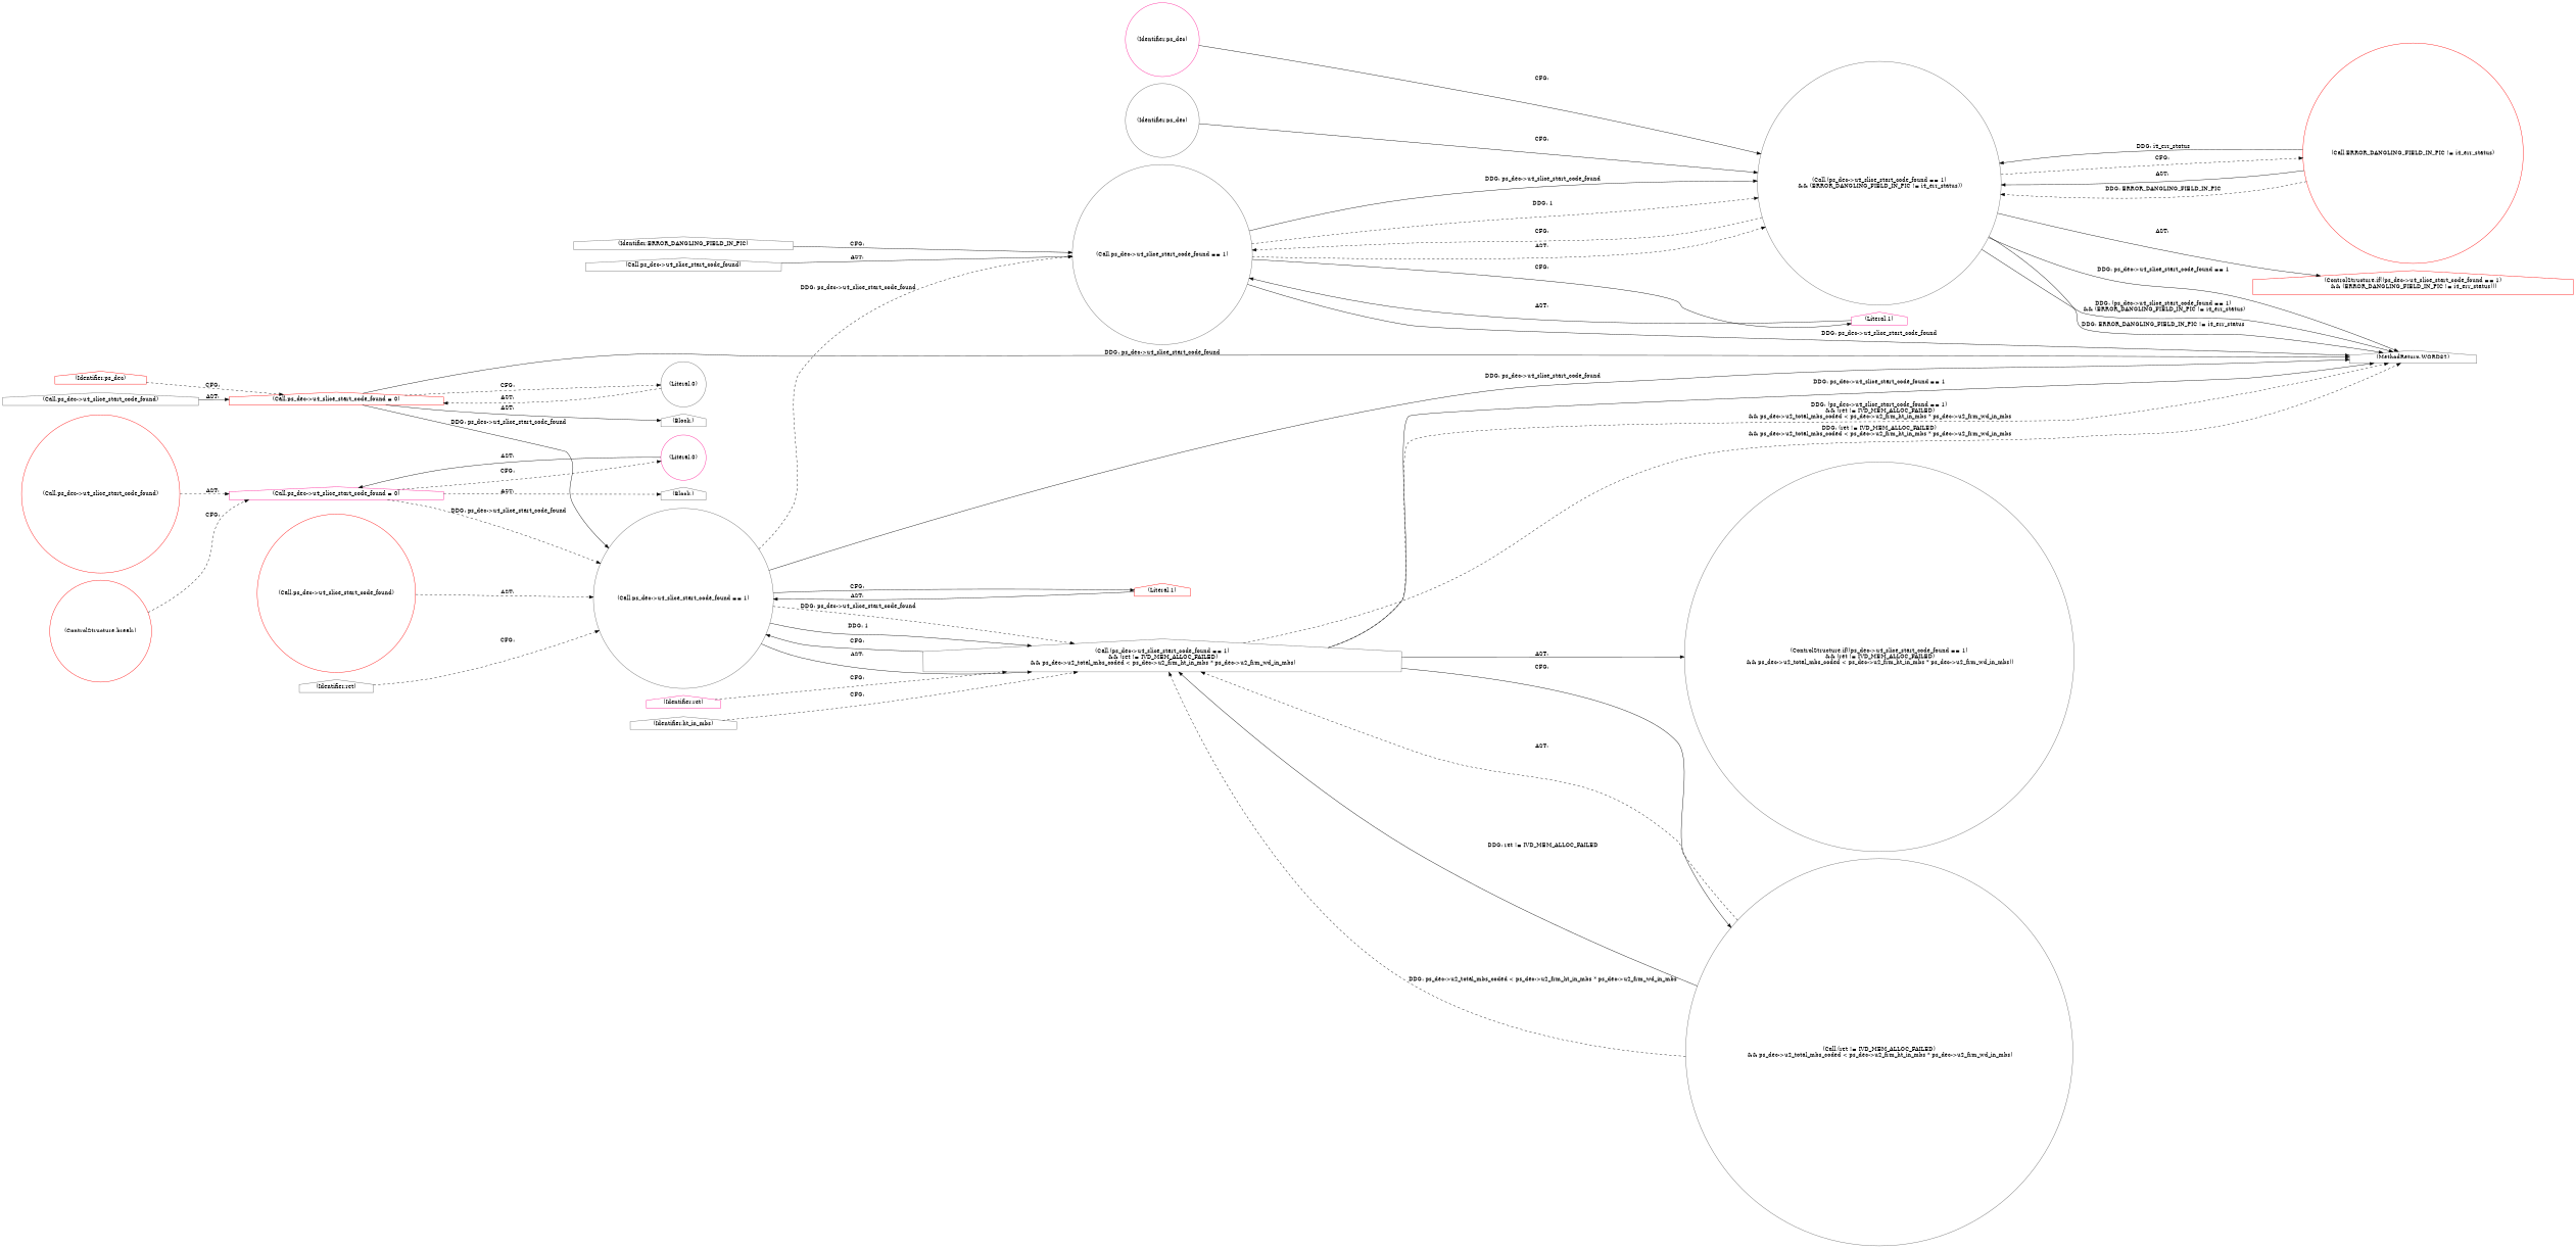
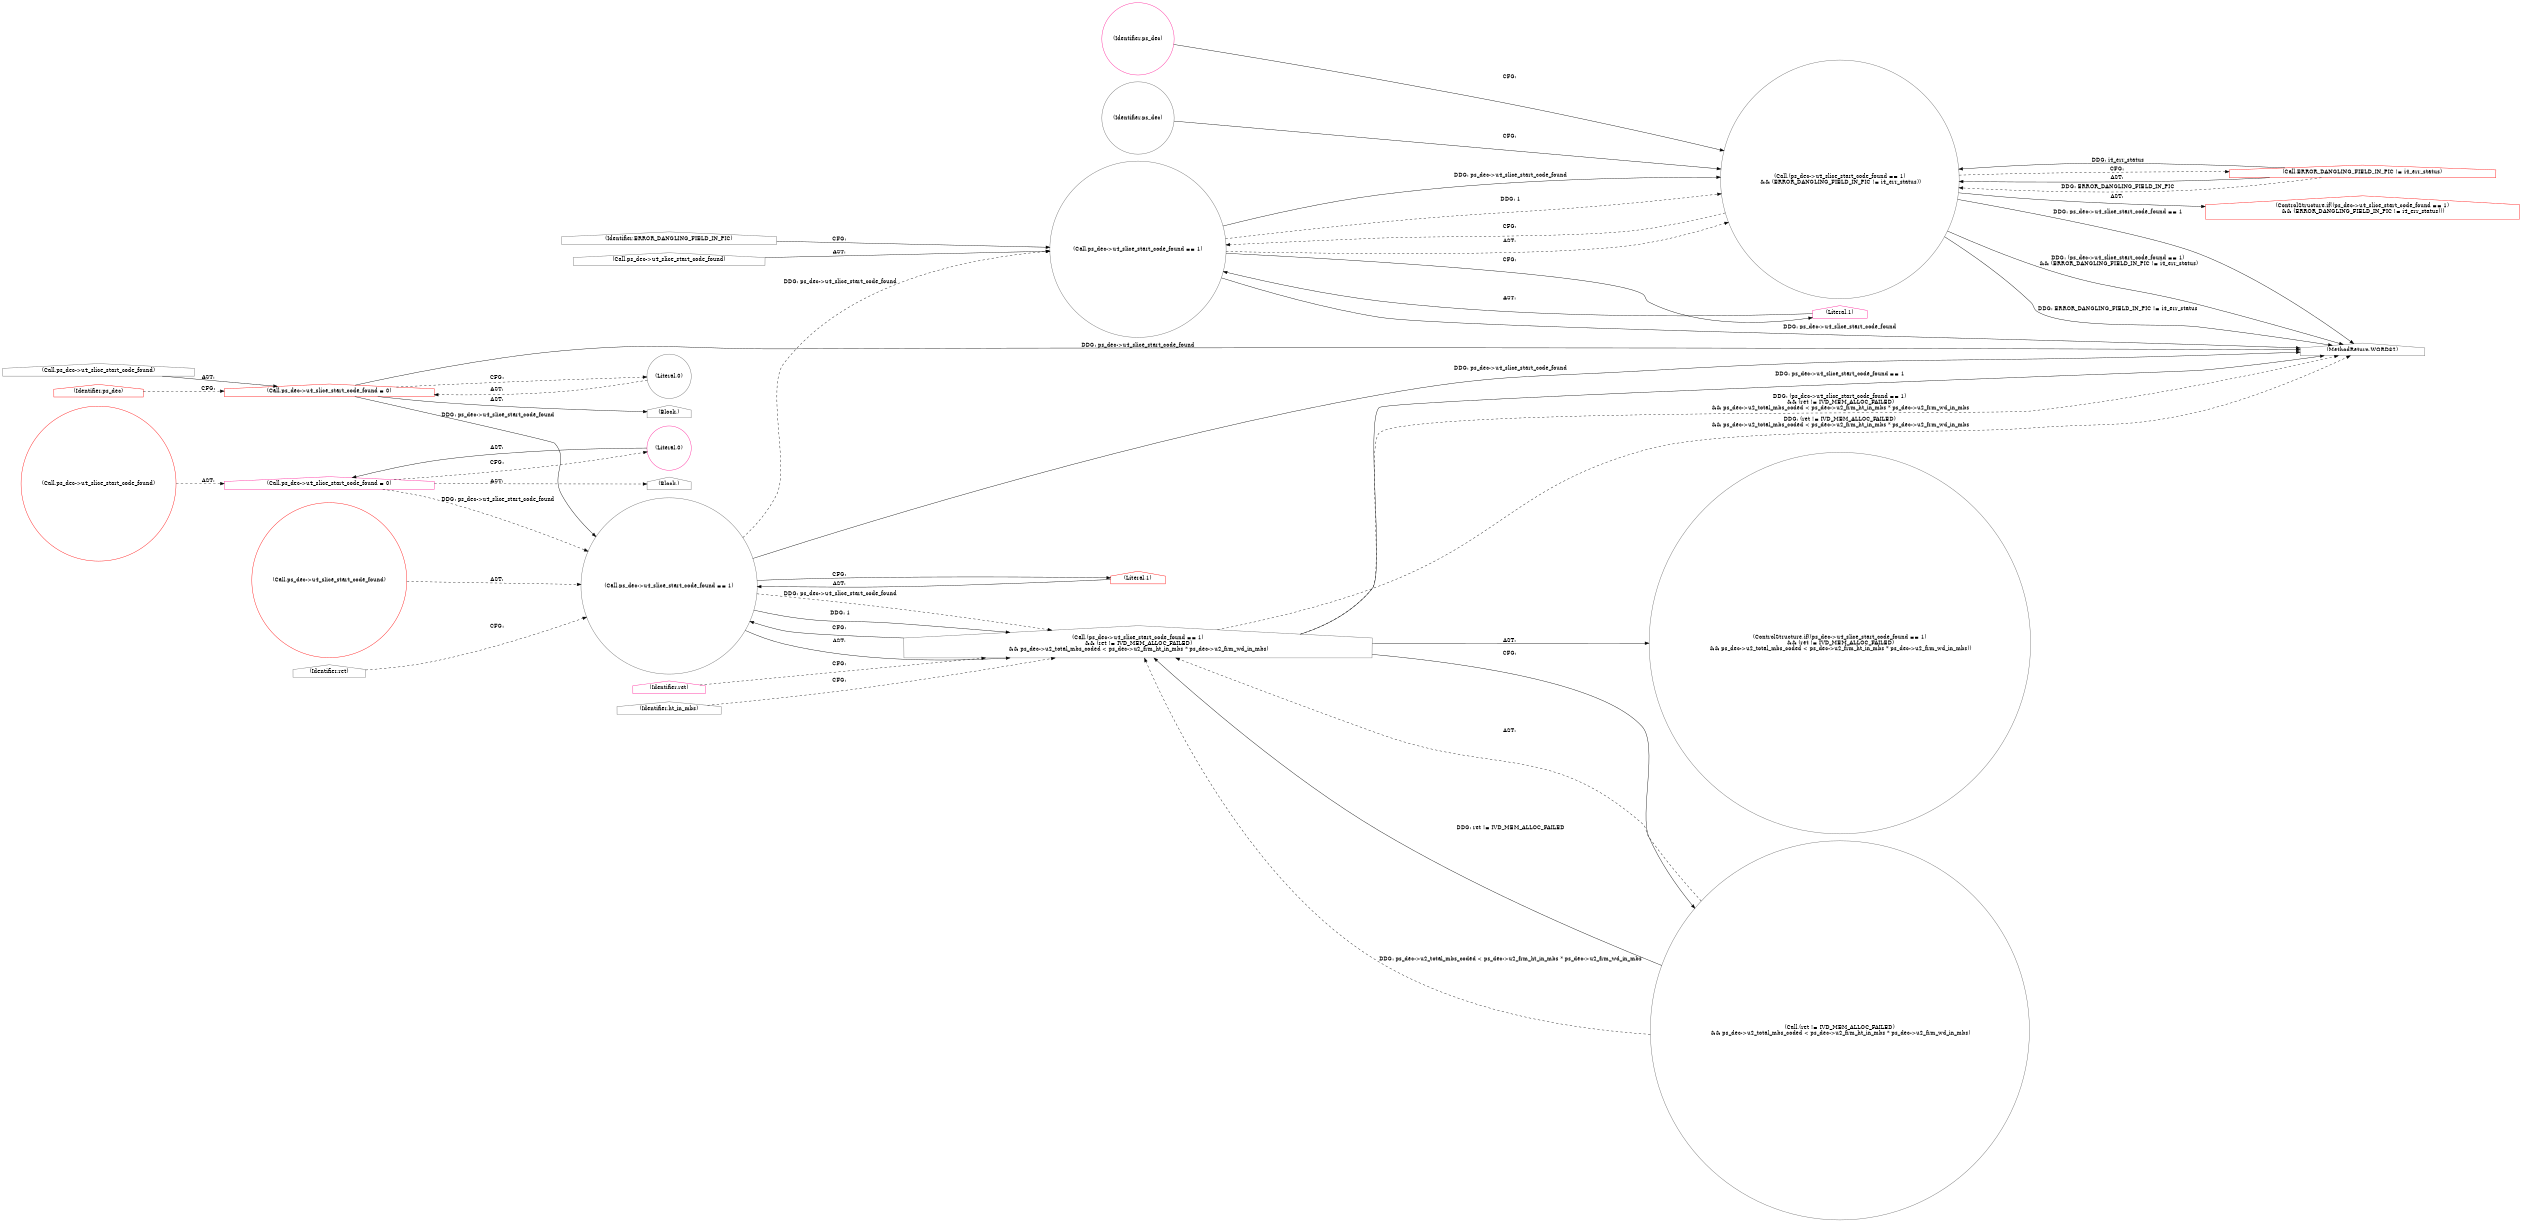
  digraph {
    rankdir=LR
    node [color=gray40 shape=house]
    edge [style=solid]
    n1 [label="(Call,ps_dec->u4_slice_start_code_found == 1)" shape=circle]
    n2 [label="(Call,(ps_dec->u4_slice_start_code_found == 1)\n && (ret != IVD_MEM_ALLOC_FAILED)\n && ps_dec->u2_total_mbs_coded < ps_dec->u2_frm_ht_in_mbs * ps_dec->u2_frm_wd_in_mbs)"]
    n3 [label="(Call,ps_dec->u4_slice_start_code_found == 1)" shape=circle]
    n4 [color=red label="(Literal,1)"]
    n5 [label="(MethodReturn,WORD32)"]
    n6 [label="(ControlStructure,if((ps_dec->u4_slice_start_code_found == 1)\n && (ret != IVD_MEM_ALLOC_FAILED)\n && ps_dec->u2_total_mbs_coded < ps_dec->u2_frm_ht_in_mbs * ps_dec->u2_frm_wd_in_mbs))" shape=circle]
    n7 [label="(Call,(ret != IVD_MEM_ALLOC_FAILED)\n && ps_dec->u2_total_mbs_coded < ps_dec->u2_frm_ht_in_mbs * ps_dec->u2_frm_wd_in_mbs)" shape=circle]
    n8 [label="(Call,(ps_dec->u4_slice_start_code_found == 1)\n && (ERROR_DANGLING_FIELD_IN_PIC != i4_err_status))" shape=circle]
    n9 [color=deeppink label="(Literal,1)"]
    n10 [color=red label="(Call,ps_dec->u4_slice_start_code_found = 0)"]
    n11 [label="(Block,)"]
    n12 [label="(Literal,0)" shape=circle]
    n13 [color=deeppink label="(Call,ps_dec->u4_slice_start_code_found = 0)"]
    n14 [color=deeppink label="(Literal,0)" shape=circle]
    n15 [label="(Block,)"]
    n16 [color=red label="(ControlStructure,if((ps_dec->u4_slice_start_code_found == 1)\n && (ERROR_DANGLING_FIELD_IN_PIC != i4_err_status)))"]
-   n17 [color=red label="(Call,ERROR_DANGLING_FIELD_IN_PIC != i4_err_status)" shape=circle]
+   n17 [color=red label="(Call,ERROR_DANGLING_FIELD_IN_PIC != i4_err_status)"]
    n18 [color=red label="(Identifier,ps_dec)"]
    n19 [label="(Call,ps_dec->u4_slice_start_code_found)"]
    n20 [color=red label="(Call,ps_dec->u4_slice_start_code_found)" shape=circle]
-   n21 [color=red label="(ControlStructure,break;)" shape=circle]
    n22 [color=deeppink label="(Identifier,ps_dec)" shape=circle]
    n23 [color=deeppink label="(Identifier,ret)"]
    n24 [color=red label="(Call,ps_dec->u4_slice_start_code_found)" shape=circle]
    n25 [label="(Identifier,ret)"]
    n26 [label="(Identifier,ps_dec)" shape=circle]
    n27 [label="(Identifier,ERROR_DANGLING_FIELD_IN_PIC)"]
    n28 [label="(Call,ps_dec->u4_slice_start_code_found)"]
    n29 [label="(Identifier,ht_in_mbs)"]
    n1 -> n2 [label="AST: "]
    n1 -> n2 [label="DDG: ps_dec->u4_slice_start_code_found" style=dashed]
    n1 -> n2 [label="DDG: 1"]
    n1 -> n3 [label="DDG: ps_dec->u4_slice_start_code_found" style=dashed]
    n1 -> n4 [label="CFG: "]
    n1 -> n5 [label="DDG: ps_dec->u4_slice_start_code_found"]
    n2 -> n1 [label="CFG: "]
    n2 -> n5 [label="DDG: ps_dec->u4_slice_start_code_found == 1"]
    n2 -> n5 [label="DDG: (ps_dec->u4_slice_start_code_found == 1)\n && (ret != IVD_MEM_ALLOC_FAILED)\n && ps_dec->u2_total_mbs_coded < ps_dec->u2_frm_ht_in_mbs * ps_dec->u2_frm_wd_in_mbs" style=dashed]
    n2 -> n5 [label="DDG: (ret != IVD_MEM_ALLOC_FAILED)\n && ps_dec->u2_total_mbs_coded < ps_dec->u2_frm_ht_in_mbs * ps_dec->u2_frm_wd_in_mbs" style=dashed]
    n2 -> n6 [label="AST: "]
    n2 -> n7 [label="CFG: "]
    n3 -> n5 [label="DDG: ps_dec->u4_slice_start_code_found"]
    n3 -> n8 [label="AST: " style=dashed]
    n3 -> n8 [label="DDG: ps_dec->u4_slice_start_code_found"]
    n3 -> n8 [label="DDG: 1" style=dashed]
    n3 -> n9 [label="CFG: "]
    n4 -> n1 [label="AST: "]
    n7 -> n2 [label="AST: " style=dashed]
    n7 -> n2 [label="DDG: ret != IVD_MEM_ALLOC_FAILED"]
    n7 -> n2 [label="DDG: ps_dec->u2_total_mbs_coded < ps_dec->u2_frm_ht_in_mbs * ps_dec->u2_frm_wd_in_mbs" style=dashed]
    n8 -> n3 [label="CFG: " style=dashed]
    n8 -> n5 [label="DDG: ps_dec->u4_slice_start_code_found == 1"]
    n8 -> n5 [label="DDG: (ps_dec->u4_slice_start_code_found == 1)\n && (ERROR_DANGLING_FIELD_IN_PIC != i4_err_status)"]
    n8 -> n5 [label="DDG: ERROR_DANGLING_FIELD_IN_PIC != i4_err_status"]
    n8 -> n16 [label="AST: "]
    n8 -> n17 [label="CFG: " style=dashed]
    n9 -> n3 [label="AST: "]
    n10 -> n1 [label="DDG: ps_dec->u4_slice_start_code_found"]
    n10 -> n5 [label="DDG: ps_dec->u4_slice_start_code_found"]
    n10 -> n11 [label="AST: "]
    n10 -> n12 [label="CFG: " style=dashed]
    n12 -> n10 [label="AST: " style=dashed]
    n13 -> n1 [label="DDG: ps_dec->u4_slice_start_code_found" style=dashed]
    n13 -> n14 [label="CFG: " style=dashed]
    n13 -> n15 [label="AST: " style=dashed]
    n14 -> n13 [label="AST: "]
    n17 -> n8 [label="AST: "]
    n17 -> n8 [label="DDG: ERROR_DANGLING_FIELD_IN_PIC" style=dashed]
    n17 -> n8 [label="DDG: i4_err_status"]
    n18 -> n10 [label="CFG: " style=dashed]
    n19 -> n10 [label="AST: "]
    n20 -> n13 [label="AST: " style=dashed]
-   n21 -> n13 [label="CFG: " style=dashed]
    n22 -> n8 [label="CFG: "]
    n23 -> n2 [label="CFG: " style=dashed]
    n24 -> n1 [label="AST: " style=dashed]
    n25 -> n1 [label="CFG: " style=dashed]
    n26 -> n8 [label="CFG: "]
    n27 -> n3 [label="CFG: "]
    n28 -> n3 [label="AST: "]
    n29 -> n2 [label="CFG: " style=dashed]
  }
